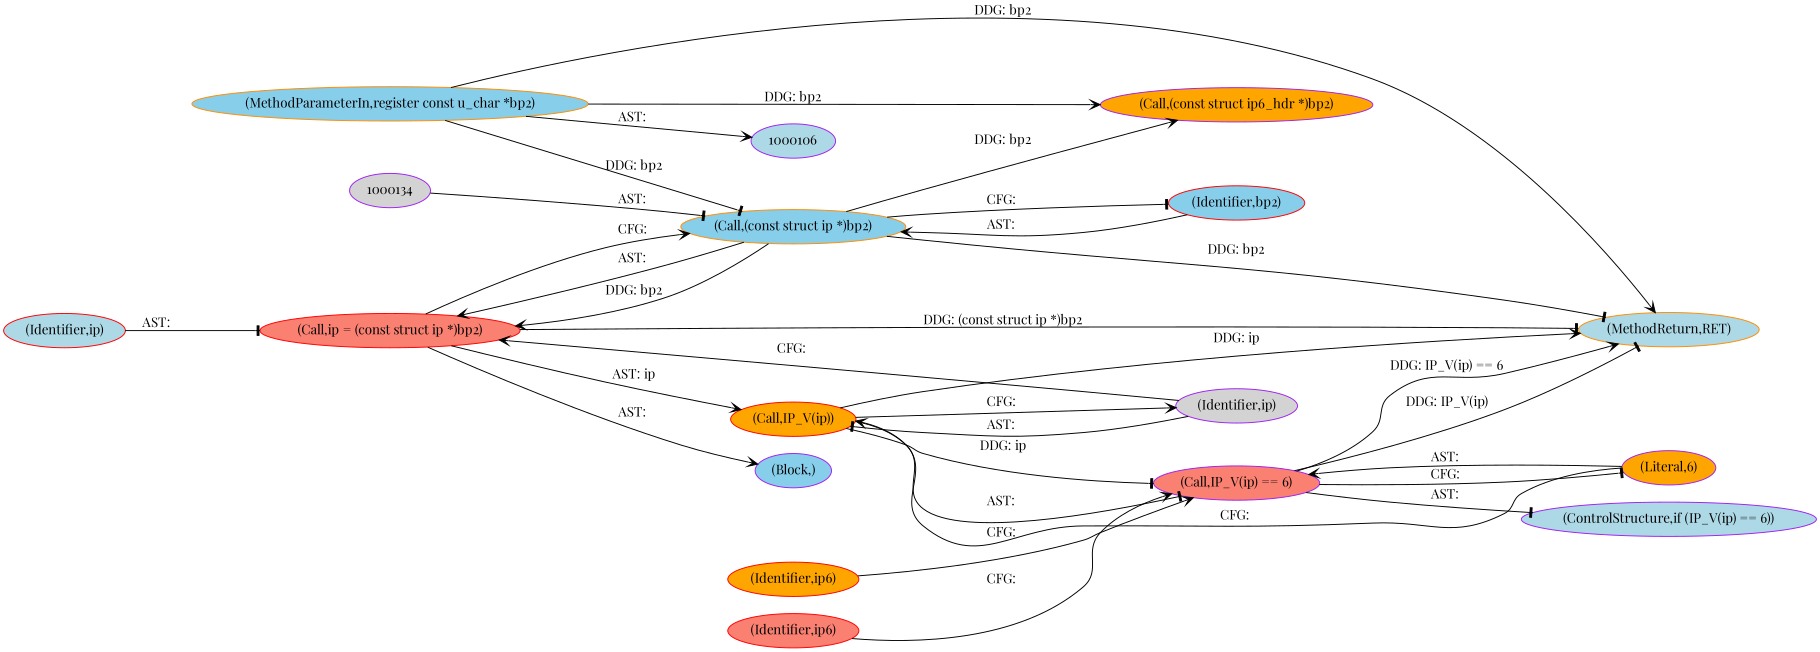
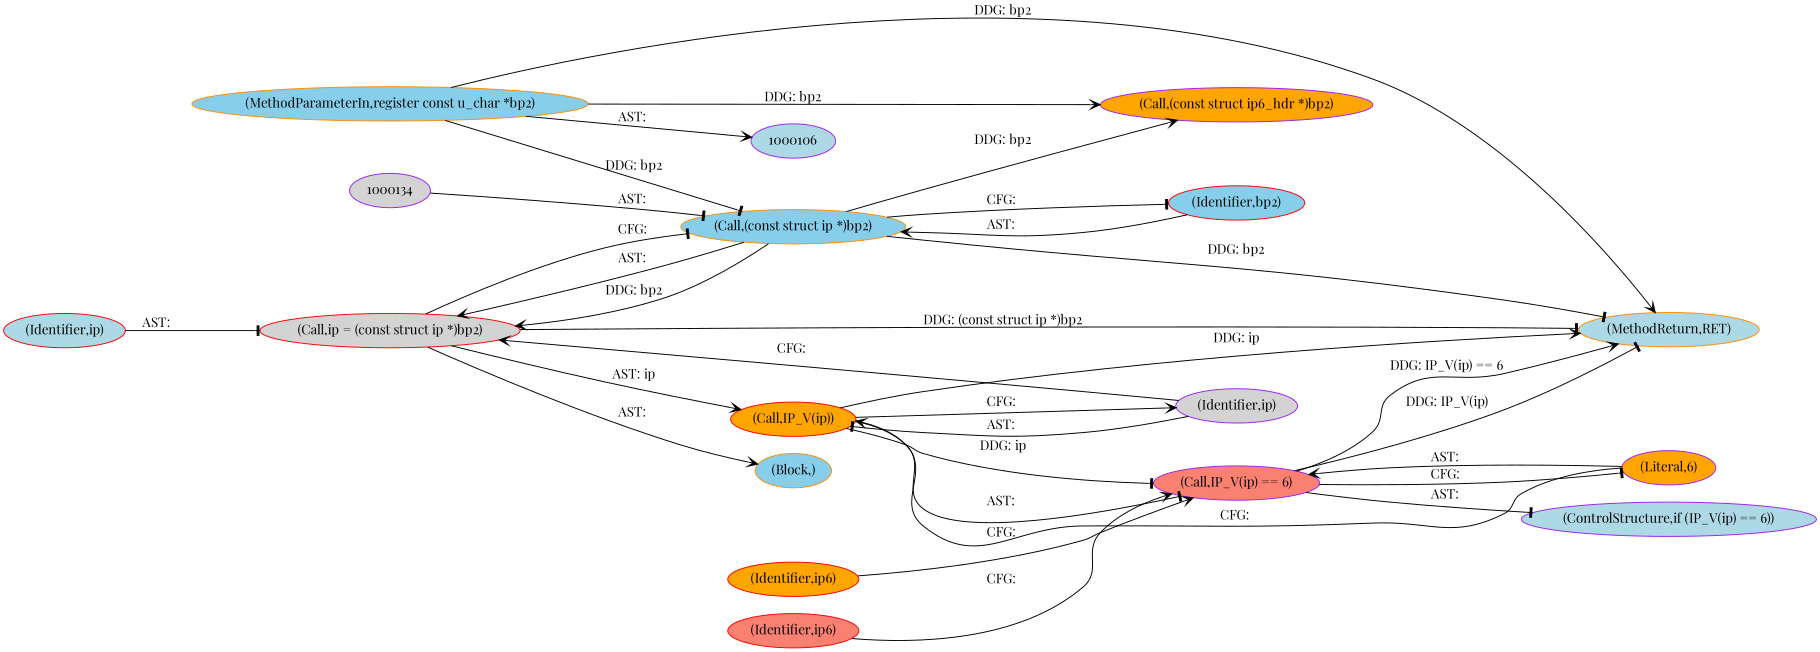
  digraph {
    fontname="Playfair Display"
    rankdir=LR
    node [color=purple fillcolor=skyblue fontname="Playfair Display" style=filled]
    edge [arrowhead=vee fontname="Playfair Display"]
-   n1 [color=red fillcolor=salmon label="(Call,ip = (const struct ip *)bp2)"]
+   n1 [color=red fillcolor=lightgrey label="(Call,ip = (const struct ip *)bp2)"]
    n2 [color=darkorange label="(Call,(const struct ip *)bp2)"]
    n3 [color=red fillcolor=orange label="(Call,IP_V(ip))"]
-   n4 [label="(Block,)"]
+   n4 [color=darkorange label="(Block,)"]
    n5 [color=darkorange fillcolor=lightblue label="(MethodReturn,RET)"]
    n6 [color=red label="(Identifier,bp2)"]
    n7 [fillcolor=orange label="(Call,(const struct ip6_hdr *)bp2)"]
    n8 [fillcolor=salmon label="(Call,IP_V(ip) == 6)"]
    n9 [fillcolor=lightgrey label="(Identifier,ip)"]
    n10 [color=darkorange label="(MethodParameterIn,register const u_char *bp2)"]
    1000106 [fillcolor=lightblue]
    n12 [fillcolor=lightblue label="(ControlStructure,if (IP_V(ip) == 6))"]
    n13 [fillcolor=orange label="(Literal,6)"]
    n14 [color=red fillcolor=lightblue label="(Identifier,ip)"]
    n15 [color=red fillcolor=orange label="(Identifier,ip6)"]
    n16 [color=red fillcolor=salmon label="(Identifier,ip6)"]
    1000134 [fillcolor=lightgrey]
-   n1 -> n2 [label="CFG: "]
+   n1 -> n2 [arrowhead=tee label="CFG: "]
    n1 -> n3 [label="AST: ip"]
    n1 -> n4 [label="AST: "]
    n1 -> n5 [arrowhead=tee label="DDG: (const struct ip *)bp2"]
    n2 -> n1 [label="AST: "]
    n2 -> n1 [label="DDG: bp2"]
    n2 -> n5 [arrowhead=tee label="DDG: bp2"]
    n2 -> n6 [arrowhead=tee label="CFG: "]
    n2 -> n7 [label="DDG: bp2"]
    n3 -> n5 [label="DDG: ip"]
    n3 -> n8 [arrowhead=tee label="AST: "]
    n3 -> n8 [arrowhead=tee label="DDG: ip"]
    n3 -> n9 [label="CFG: "]
    n6 -> n2 [label="AST: "]
    n8 -> n5 [arrowhead=tee label="DDG: IP_V(ip)"]
    n8 -> n5 [label="DDG: IP_V(ip) == 6"]
    n8 -> n12 [arrowhead=tee label="AST: "]
    n8 -> n13 [arrowhead=tee label="CFG: "]
    n9 -> n1 [label="CFG: "]
    n9 -> n3 [arrowhead=tee label="AST: "]
    n10 -> n2 [arrowhead=tee label="DDG: bp2"]
    n10 -> n5 [label="DDG: bp2"]
    n10 -> n7 [label="DDG: bp2"]
    n10 -> 1000106 [label="AST: "]
    n13 -> n3 [label="CFG: "]
    n13 -> n8 [label="AST: "]
    n14 -> n1 [arrowhead=tee label="AST: "]
    n15 -> n8 [label="CFG: "]
    n16 -> n8 [label="CFG: "]
    1000134 -> n2 [arrowhead=tee label="AST: "]
  }
